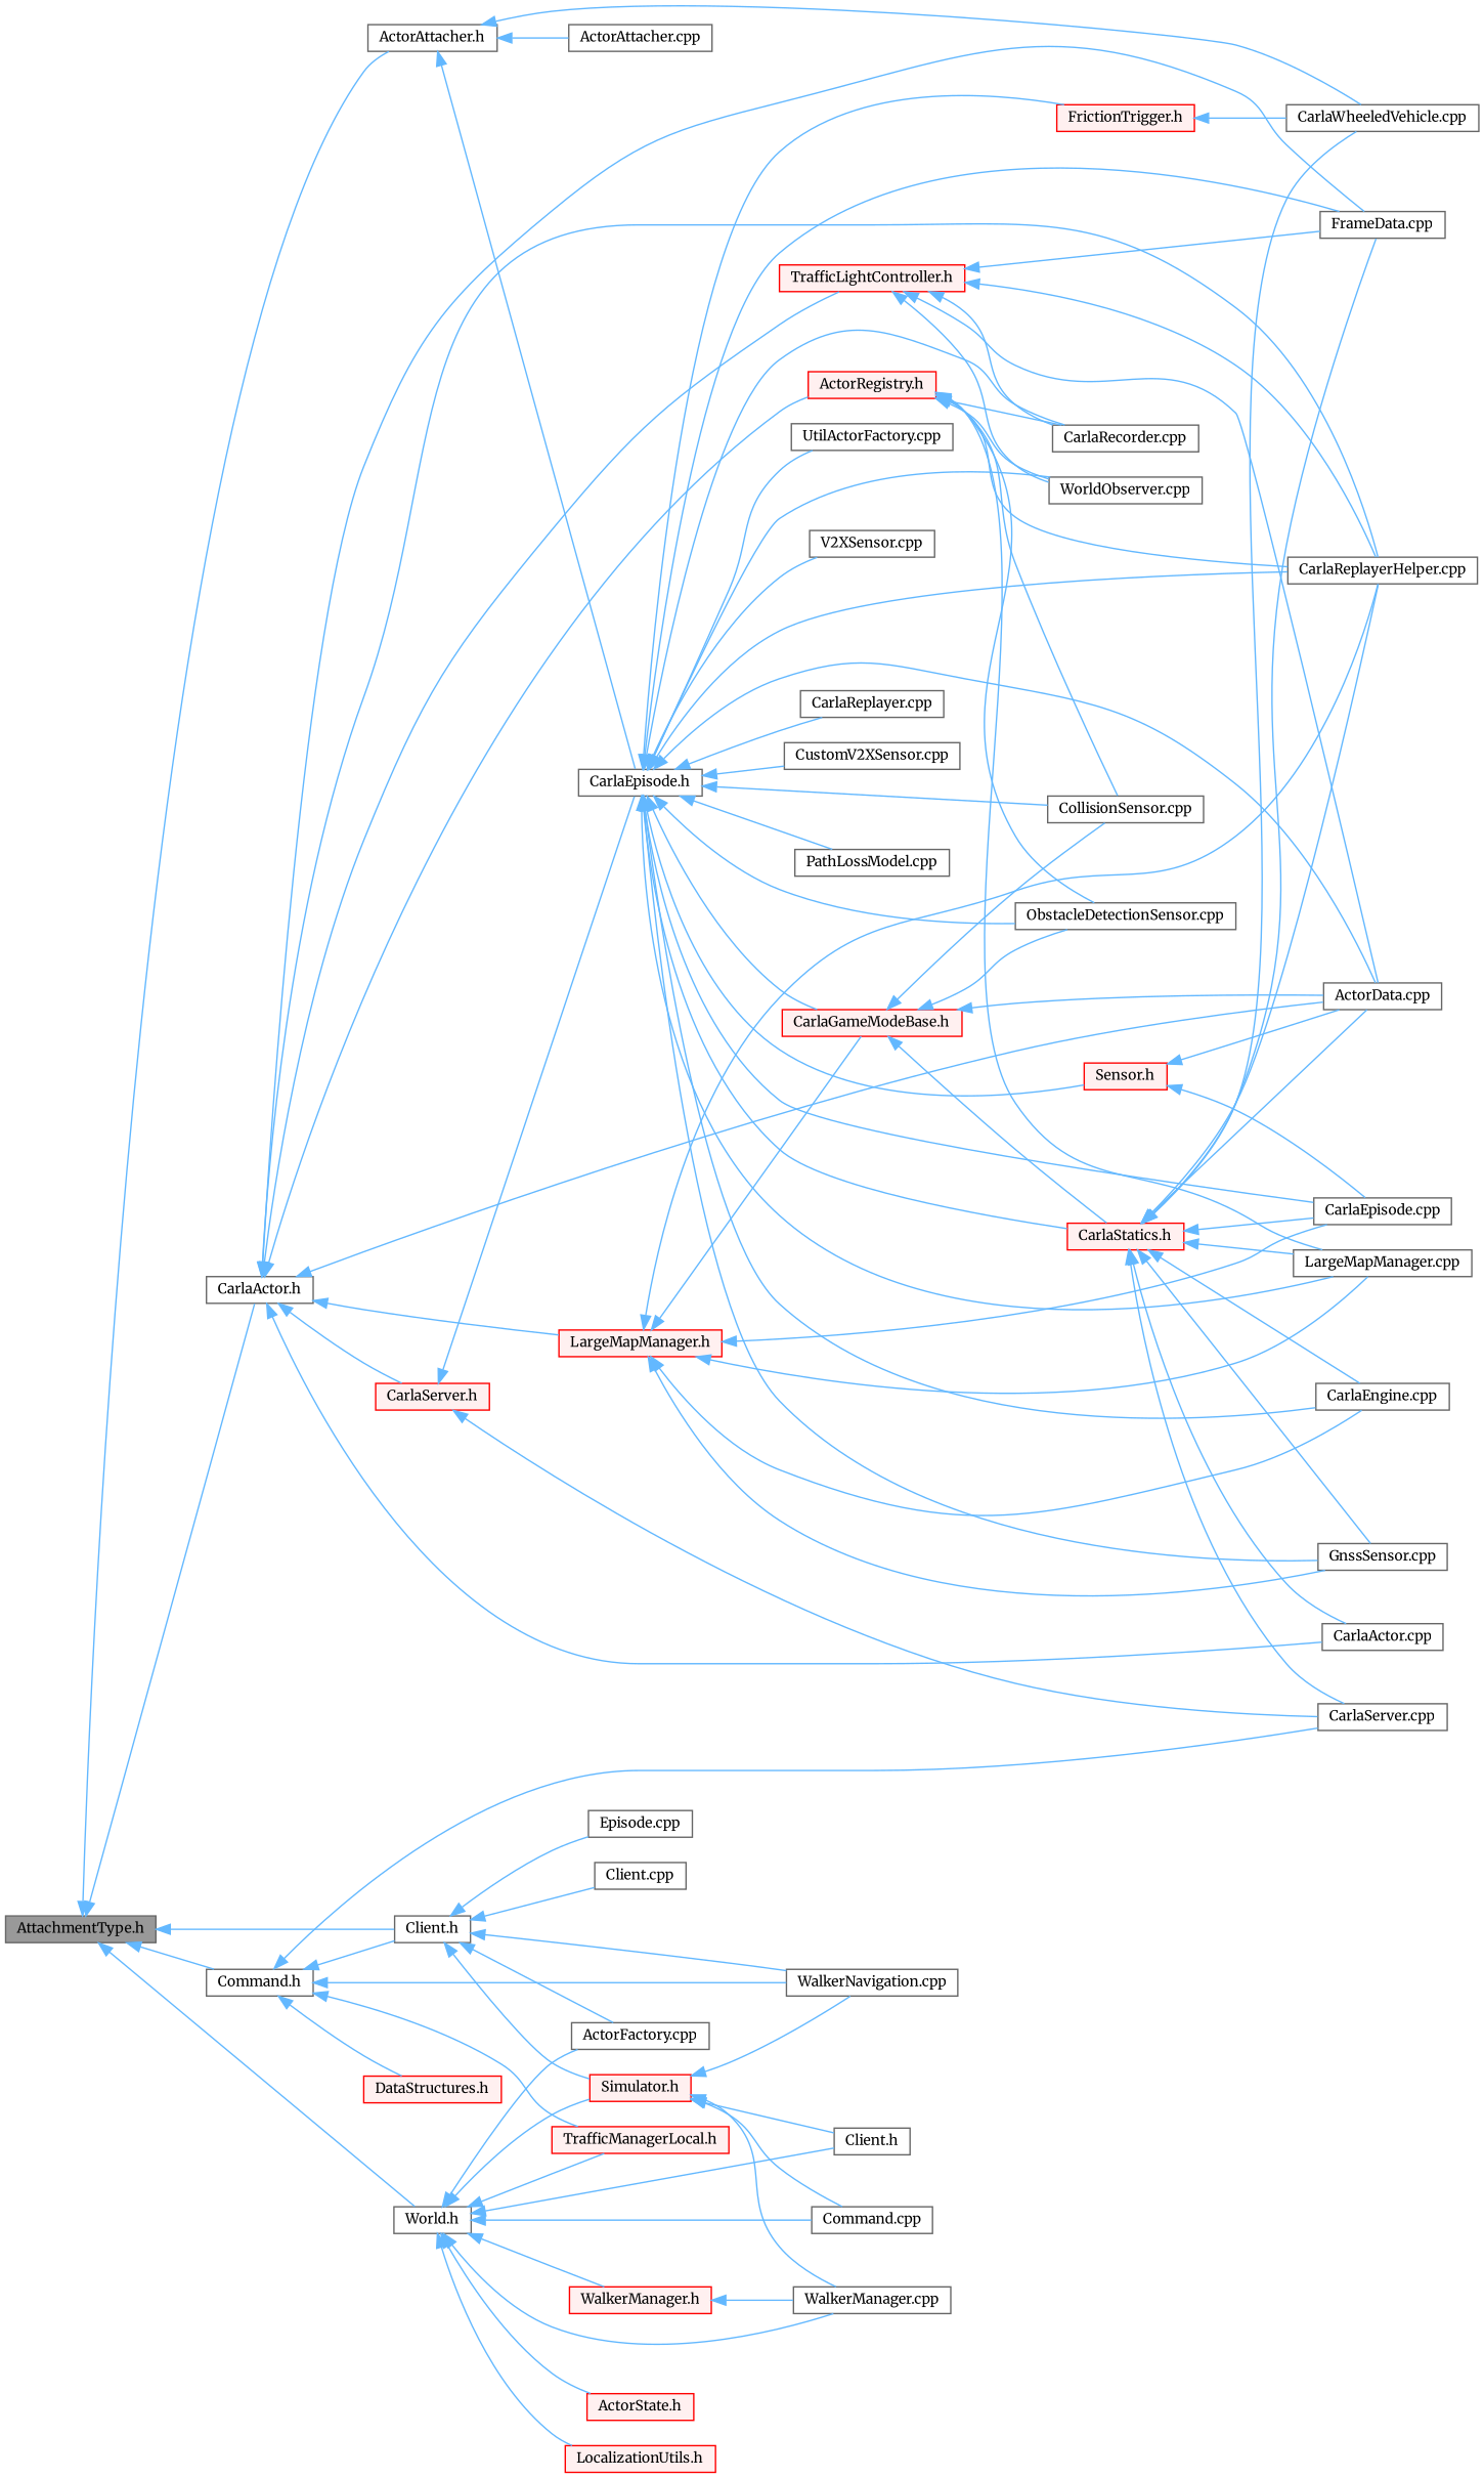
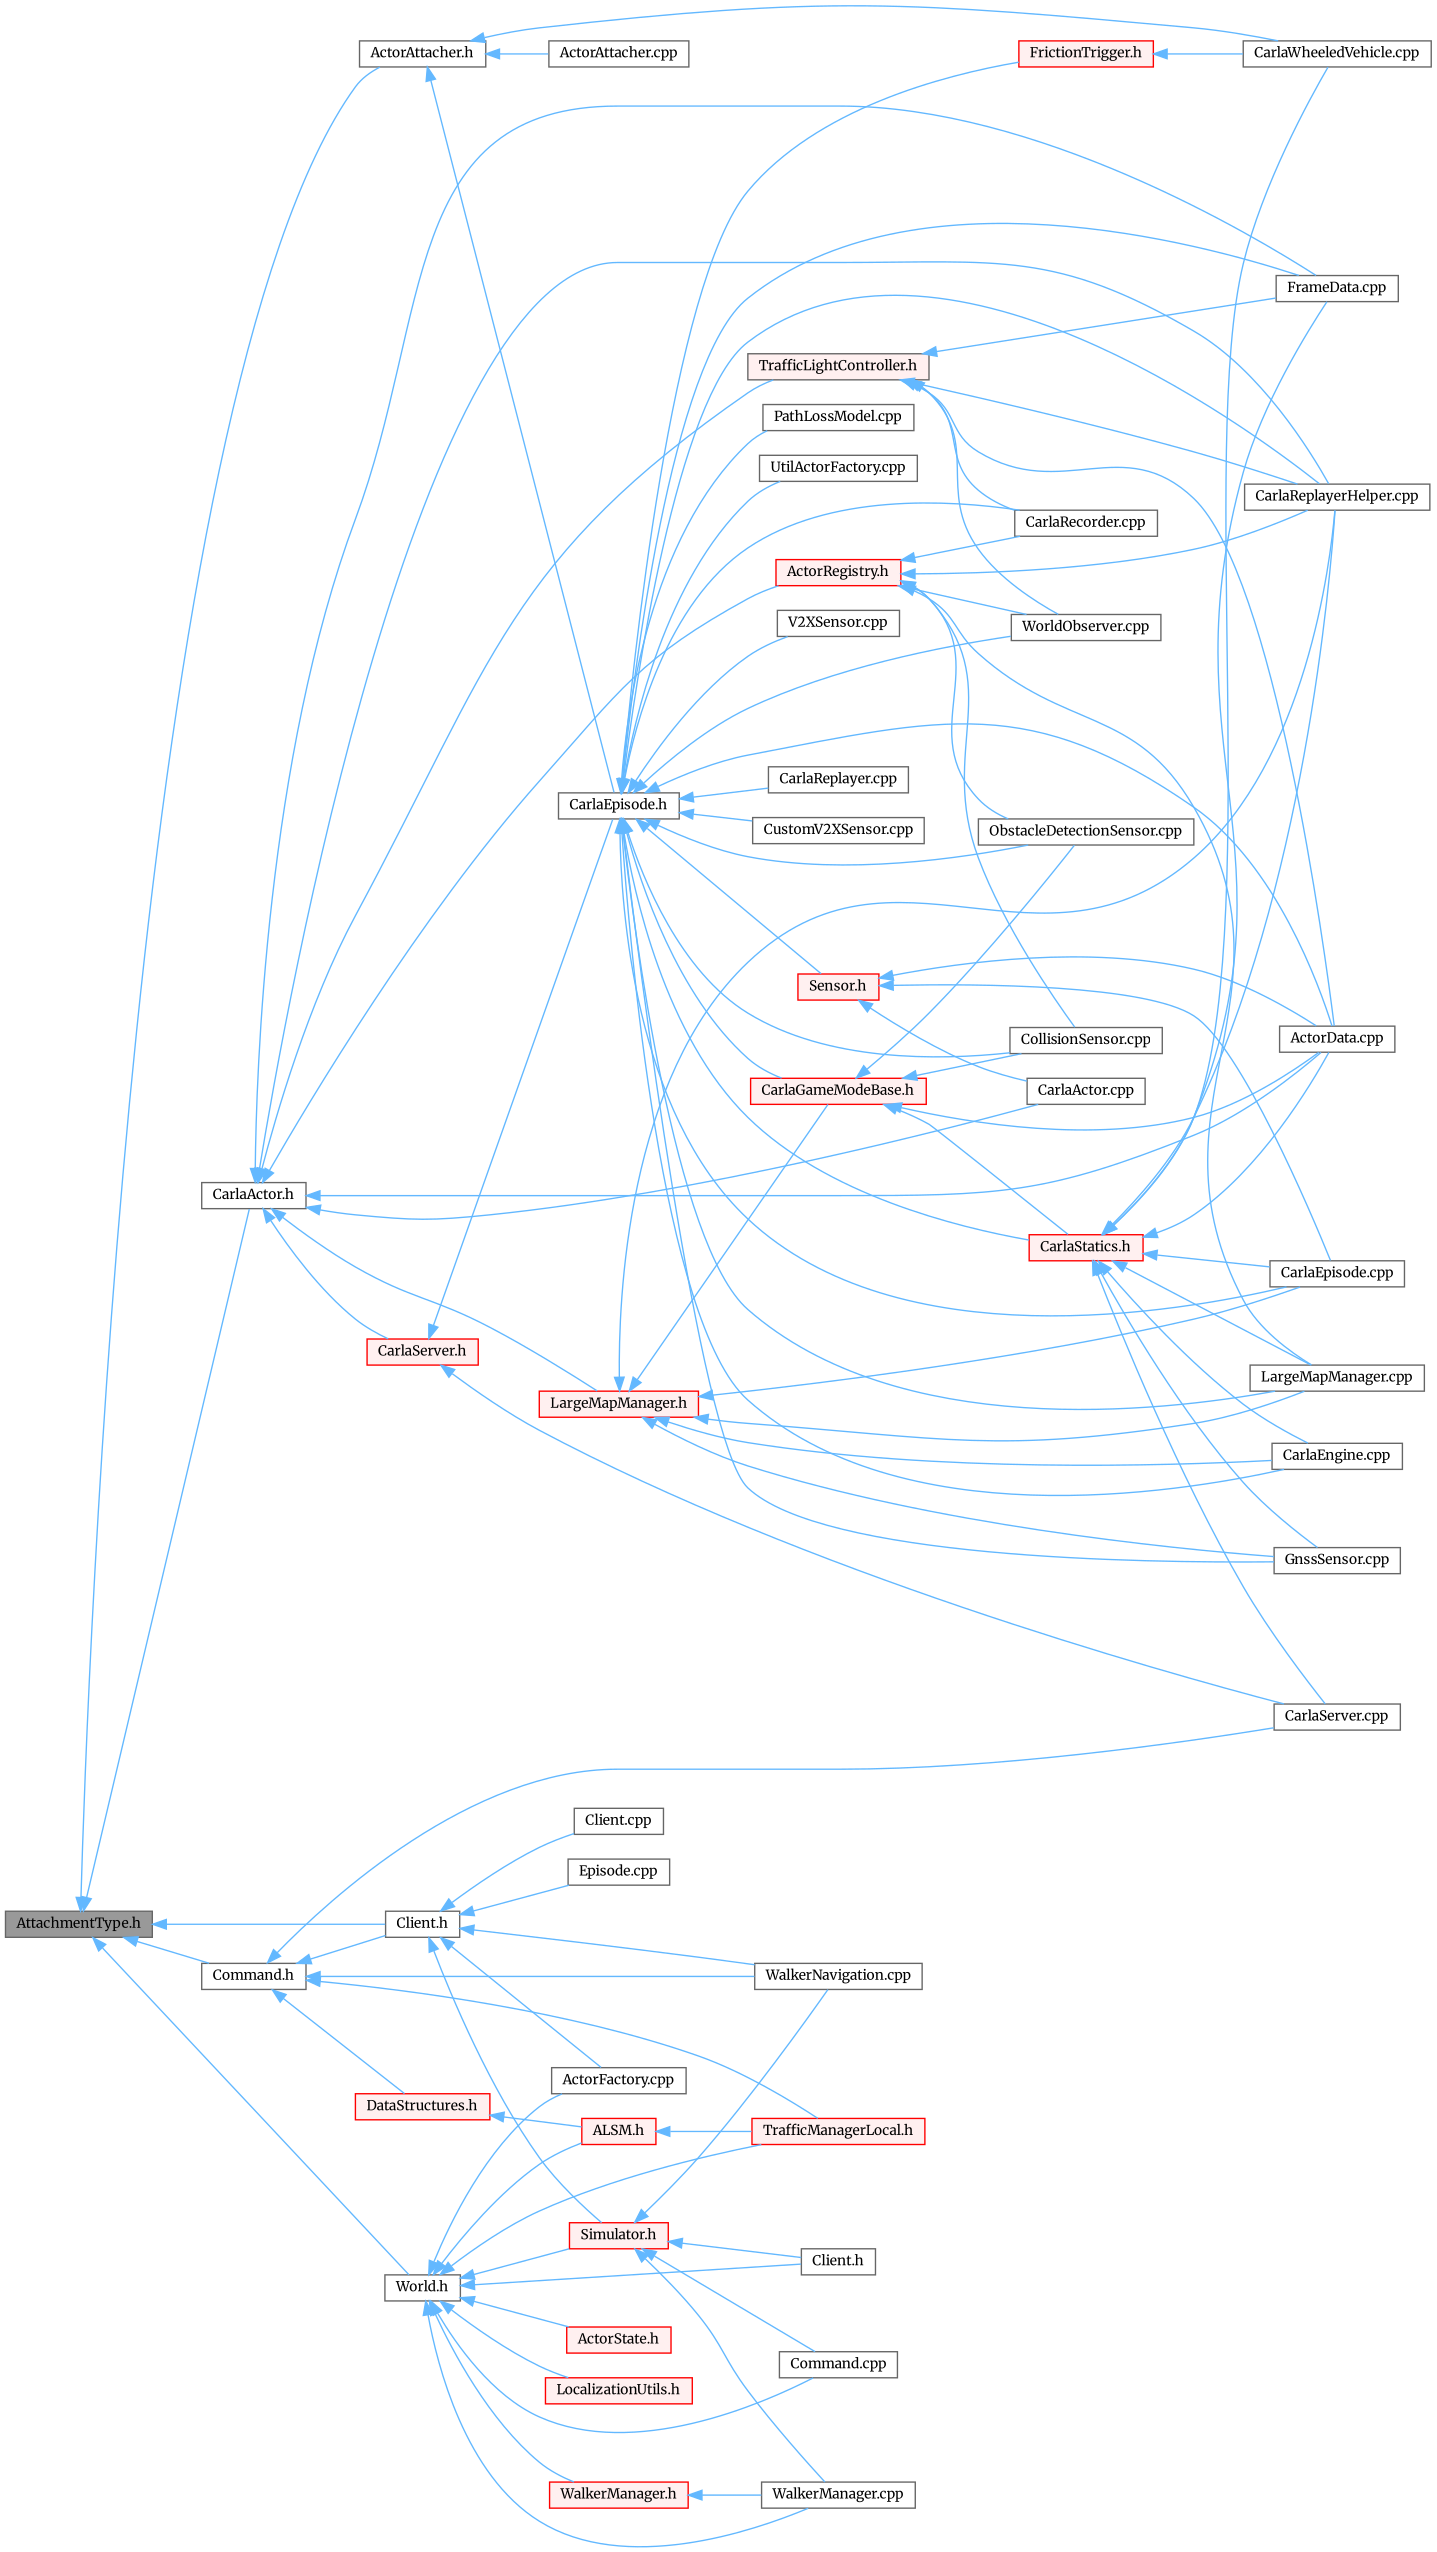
  digraph {
    fontname=Merriweather
    rankdir=LR
    node [color=grey40 fillcolor=white fontname=Merriweather fontsize=10 shape=box style=filled]
    edge [color=steelblue1 dir=back fontname=Merriweather fontsize=10 labelfontname=Helvetica labelfontsize=10 style=solid]
    n1 [color=gray40 fillcolor=grey60 fontcolor=black height=0.2 label="AttachmentType.h" width=0.4]
    n2 [height=0.2 label="ActorAttacher.h" width=0.4]
    n3 [height=0.2 label="CarlaActor.h" width=0.4]
    n4 [height=0.2 label="Client.h" width=0.4]
    n5 [height=0.2 label="Command.h" width=0.4]
    n6 [height=0.2 label="World.h" width=0.4]
    n7 [height=0.2 label="ActorAttacher.cpp" width=0.4]
    n8 [height=0.2 label="CarlaEpisode.h" width=0.4]
    n9 [height=0.2 label="CarlaWheeledVehicle.cpp" width=0.4]
    n10 [height=0.2 label="ActorData.cpp" width=0.4]
    n11 [height=0.2 label="CarlaReplayerHelper.cpp" width=0.4]
    n12 [height=0.2 label="FrameData.cpp" width=0.4]
    n13 [height=0.2 label="CarlaActor.cpp" width=0.4]
    n14 [color=red fillcolor="#FFF0F0" height=0.2 label="ActorRegistry.h" width=0.4]
    n15 [color=red fillcolor="#FFF0F0" height=0.2 label="CarlaServer.h" width=0.4]
    n16 [color=red fillcolor="#FFF0F0" height=0.2 label="LargeMapManager.h" width=0.4]
-   n17 [color=red fillcolor="#FFF0F0" height=0.2 label="TrafficLightController.h" width=0.4]
+   n17 [fillcolor="#FFF0F0" height=0.2 label="TrafficLightController.h" width=0.4]
    n18 [height=0.2 label="ActorFactory.cpp" width=0.4]
    n19 [height=0.2 label="Client.cpp" width=0.4]
    n20 [height=0.2 label="Episode.cpp" width=0.4]
    n21 [color=red fillcolor="#FFF0F0" height=0.2 label="Simulator.h" width=0.4]
    n22 [height=0.2 label="WalkerNavigation.cpp" width=0.4]
    n23 [height=0.2 label="CarlaServer.cpp" width=0.4]
    n24 [color=red fillcolor="#FFF0F0" height=0.2 label="DataStructures.h" width=0.4]
    n25 [color=red fillcolor="#FFF0F0" height=0.2 label="TrafficManagerLocal.h" width=0.4]
    n26 [height=0.2 label="Client.h" width=0.4]
    n27 [height=0.2 label="WalkerManager.cpp" width=0.4]
    n28 [height=0.2 label="Command.cpp" width=0.4]
+   n29 [color=red fillcolor="#FFF0F0" height=0.2 label="ALSM.h" width=0.4]
    n30 [color=red fillcolor="#FFF0F0" height=0.2 label="ActorState.h" width=0.4]
    n31 [color=red fillcolor="#FFF0F0" height=0.2 label="LocalizationUtils.h" width=0.4]
    n32 [color=red fillcolor="#FFF0F0" height=0.2 label="WalkerManager.h" width=0.4]
    n33 [height=0.2 label="CarlaEngine.cpp" width=0.4]
    n34 [height=0.2 label="CarlaEpisode.cpp" width=0.4]
    n35 [color=red fillcolor="#FFF0F0" height=0.2 label="CarlaGameModeBase.h" width=0.4]
    n36 [color=red fillcolor="#FFF0F0" height=0.2 label="CarlaStatics.h" width=0.4]
    n37 [height=0.2 label="GnssSensor.cpp" width=0.4]
    n38 [height=0.2 label="LargeMapManager.cpp" width=0.4]
    n39 [height=0.2 label="CollisionSensor.cpp" width=0.4]
    n40 [height=0.2 label="ObstacleDetectionSensor.cpp" width=0.4]
    n41 [height=0.2 label="CarlaRecorder.cpp" width=0.4]
    n42 [height=0.2 label="CarlaReplayer.cpp" width=0.4]
    n43 [height=0.2 label="CustomV2XSensor.cpp" width=0.4]
    n44 [color=red fillcolor="#FFF0F0" height=0.2 label="FrictionTrigger.h" width=0.4]
    n45 [height=0.2 label="PathLossModel.cpp" width=0.4]
    n46 [color=red fillcolor="#FFF0F0" height=0.2 label="Sensor.h" width=0.4]
    n47 [height=0.2 label="UtilActorFactory.cpp" width=0.4]
    n48 [height=0.2 label="V2XSensor.cpp" width=0.4]
    n49 [height=0.2 label="WorldObserver.cpp" width=0.4]
    n1 -> n2
    n1 -> n3
    n1 -> n4
    n1 -> n5
    n1 -> n6
    n2 -> n7
    n2 -> n8
    n2 -> n9
    n3 -> n10
    n3 -> n11
    n3 -> n12
    n3 -> n13
    n3 -> n14
    n3 -> n15
    n3 -> n16
    n3 -> n17
    n4 -> n18
    n4 -> n19
    n4 -> n20
    n4 -> n21
    n4 -> n22
    n5 -> n4
    n5 -> n22
    n5 -> n23
    n5 -> n24
    n5 -> n25
    n6 -> n18
    n6 -> n21
    n6 -> n25
    n6 -> n26
    n6 -> n27
    n6 -> n28
+   n6 -> n29
    n6 -> n30
    n6 -> n31
    n6 -> n32
    n8 -> n10
    n8 -> n11
    n8 -> n12
    n8 -> n33
    n8 -> n34
    n8 -> n35
    n8 -> n36
    n8 -> n37
    n8 -> n38
    n8 -> n39
    n8 -> n40
    n8 -> n41
    n8 -> n42
    n8 -> n43
    n8 -> n44
    n8 -> n45
    n8 -> n46
    n8 -> n47
    n8 -> n48
    n8 -> n49
    n14 -> n11
    n14 -> n38
    n14 -> n39
    n14 -> n40
    n14 -> n41
    n14 -> n49
    n15 -> n8
    n15 -> n23
    n16 -> n11
    n16 -> n33
    n16 -> n34
    n16 -> n35
    n16 -> n37
    n16 -> n38
    n17 -> n10
    n17 -> n11
    n17 -> n12
    n17 -> n41
    n17 -> n49
    n21 -> n22
    n21 -> n26
    n21 -> n27
    n21 -> n28
+   n24 -> n29
+   n29 -> n25
    n32 -> n27
    n35 -> n10
    n35 -> n36
    n35 -> n39
    n35 -> n40
    n36 -> n9
    n36 -> n10
    n36 -> n11
    n36 -> n12
-   n36 -> n13
+   n46 -> n13
    n36 -> n23
    n36 -> n33
    n36 -> n34
    n36 -> n37
    n36 -> n38
    n44 -> n9
    n46 -> n10
    n46 -> n34
  }
